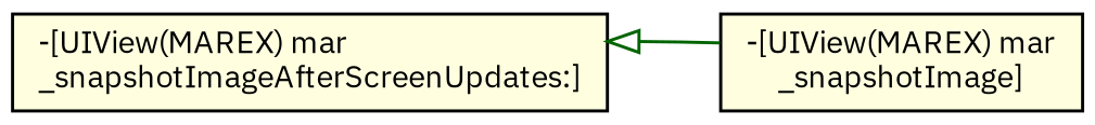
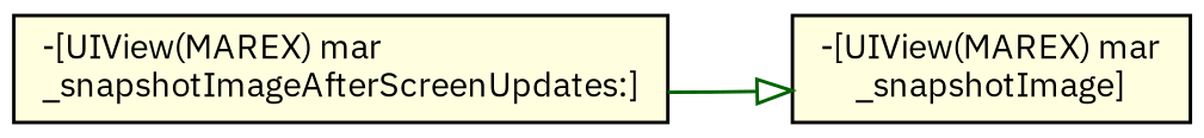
  digraph {
    rankdir=LR
    fontname="IBM Plex Sans"
    node [color=black fillcolor=lightyellow fontname="IBM Plex Sans" fontsize=10 shape=record style=filled]
    n1 [fontcolor=black height=0.2 label="-[UIView(MAREX) mar\l_snapshotImageAfterScreenUpdates:]" width=0.4]
    n2 [height=0.2 label="-[UIView(MAREX) mar\l_snapshotImage]" width=0.4]
-   n2 -> n1 [color=darkgreen fontname="IBM Plex Sans" fontsize=10 labelfontname=Helvetica labelfontsize=10 style=solid arrowhead=onormal]
+   n1 -> n2 [color=darkgreen fontname="IBM Plex Sans" fontsize=10 labelfontname=Helvetica labelfontsize=10 style=solid arrowhead=onormal]
  }
